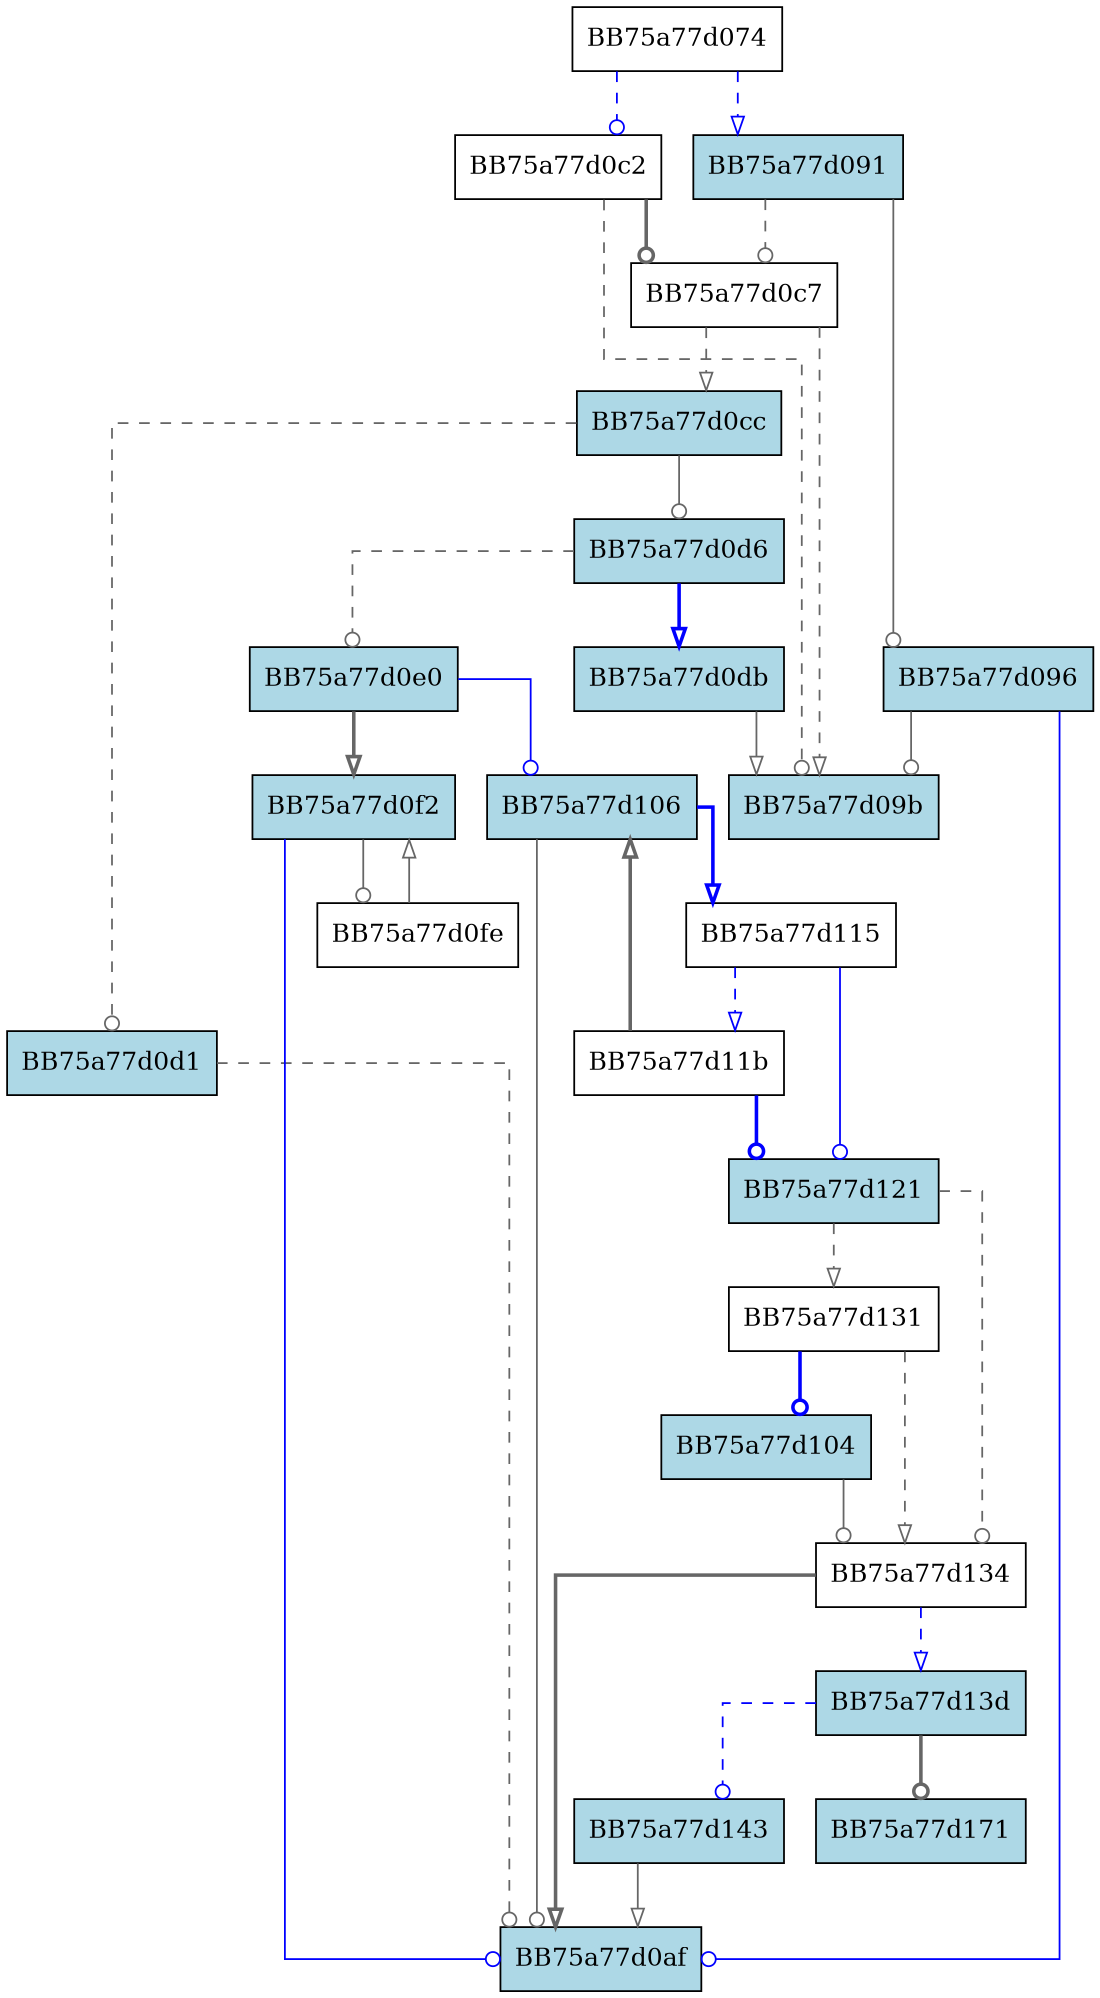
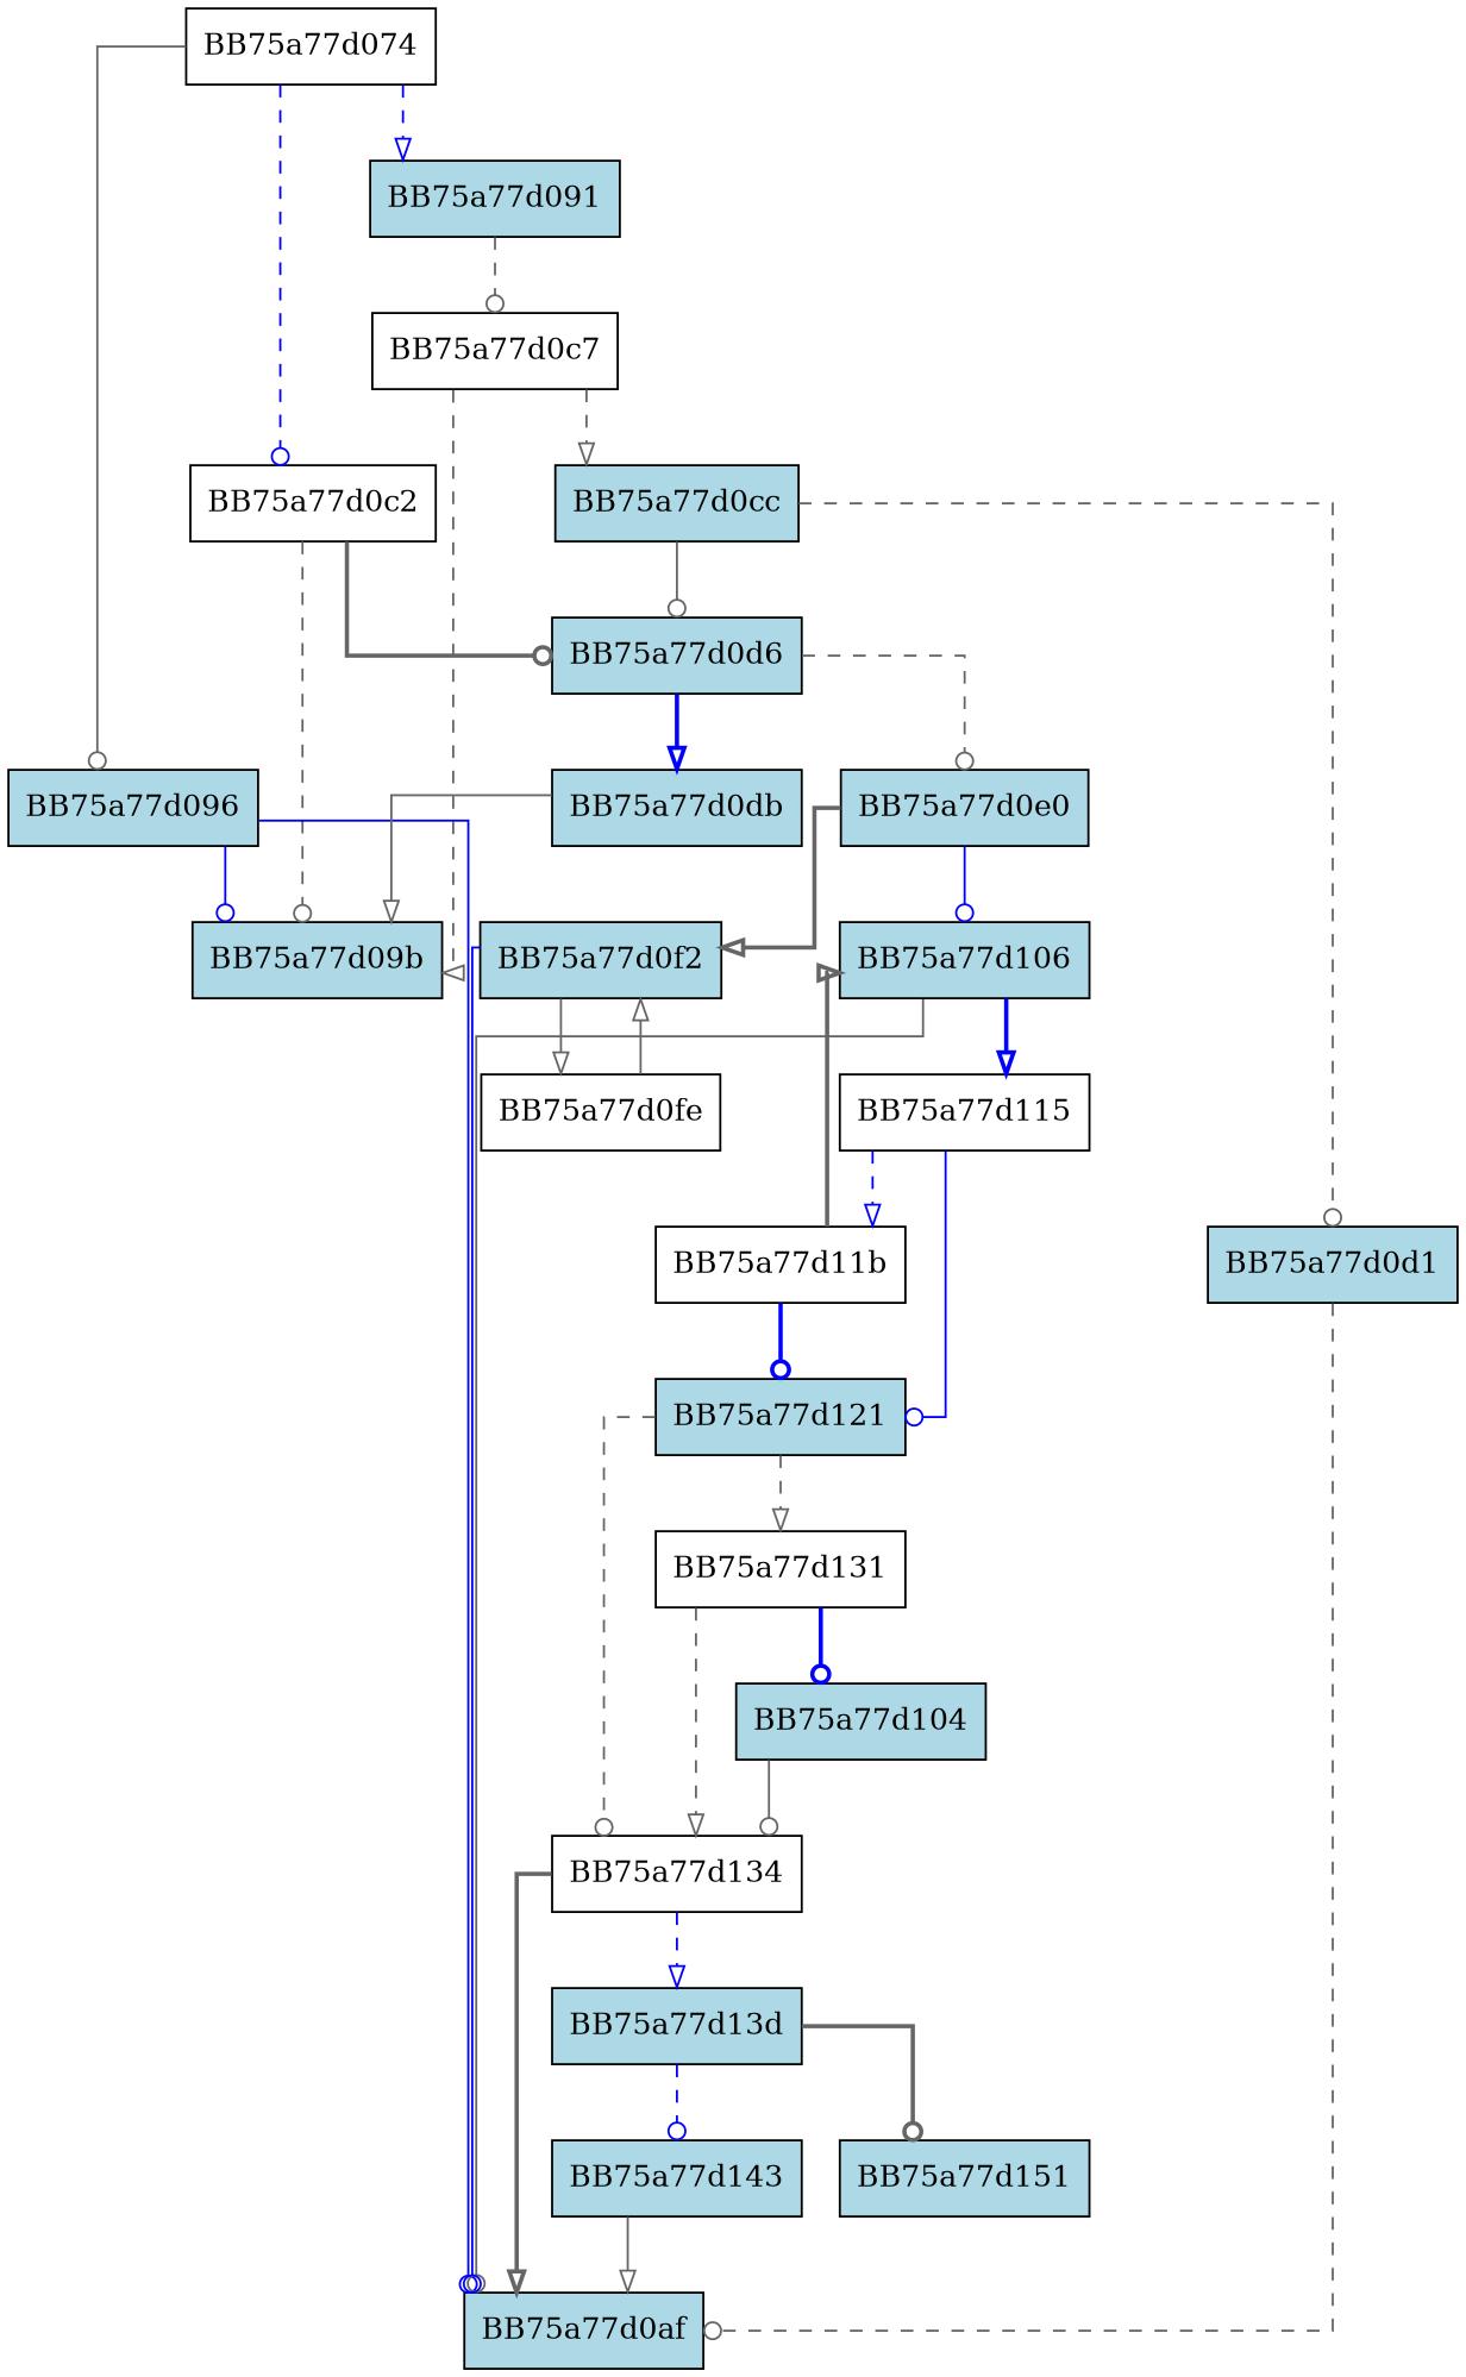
  digraph {
    splines=ortho
    node [fillcolor=lightblue shape=box style=filled]
    edge [arrowhead=odot color=gray40 style=dashed]
    BB75a77d074 [fillcolor=white]
    BB75a77d0c2 [fillcolor=white]
    BB75a77d091
    BB75a77d0c7 [fillcolor=white]
    BB75a77d09b
    BB75a77d096
    BB75a77d0cc
    BB75a77d0af
    BB75a77d0d6
    BB75a77d0d1
    BB75a77d0e0
    BB75a77d0db
    BB75a77d106
    BB75a77d0f2
    BB75a77d115 [fillcolor=white]
    BB75a77d0fe [fillcolor=white]
    BB75a77d121
    BB75a77d11b [fillcolor=white]
    BB75a77d134 [fillcolor=white]
    BB75a77d104
    BB75a77d13d
-   BB75a77d151 [label=BB75a77d171]
+   BB75a77d151
    BB75a77d143
    BB75a77d131 [fillcolor=white]
    BB75a77d074 -> BB75a77d0c2 [color=blue]
    BB75a77d074 -> BB75a77d091 [arrowhead=onormal color=blue]
-   BB75a77d0c2 -> BB75a77d0c7 [style=bold]
+   BB75a77d0c2 -> BB75a77d0d6 [style=bold]
    BB75a77d0c2 -> BB75a77d09b
    BB75a77d091 -> BB75a77d0c7
-   BB75a77d091 -> BB75a77d096 [style=solid]
+   BB75a77d074 -> BB75a77d096 [style=solid]
    BB75a77d0c7 -> BB75a77d09b [arrowhead=onormal]
    BB75a77d0c7 -> BB75a77d0cc [arrowhead=onormal]
-   BB75a77d096 -> BB75a77d09b [style=solid]
+   BB75a77d096 -> BB75a77d09b [color=blue style=solid]
    BB75a77d096 -> BB75a77d0af [color=blue style=solid]
    BB75a77d0cc -> BB75a77d0d6 [style=solid]
    BB75a77d0cc -> BB75a77d0d1
    BB75a77d0d6 -> BB75a77d0e0
    BB75a77d0d6 -> BB75a77d0db [arrowhead=onormal color=blue style=bold]
    BB75a77d0d1 -> BB75a77d0af
    BB75a77d0e0 -> BB75a77d106 [color=blue style=solid]
    BB75a77d0e0 -> BB75a77d0f2 [arrowhead=onormal style=bold]
    BB75a77d0db -> BB75a77d09b [arrowhead=onormal style=solid]
    BB75a77d106 -> BB75a77d0af [style=solid]
    BB75a77d106 -> BB75a77d115 [arrowhead=onormal color=blue style=bold]
    BB75a77d0f2 -> BB75a77d0af [color=blue style=solid]
-   BB75a77d0f2 -> BB75a77d0fe [style=solid]
+   BB75a77d0f2 -> BB75a77d0fe [arrowhead=onormal style=solid]
    BB75a77d115 -> BB75a77d121 [color=blue style=solid]
    BB75a77d115 -> BB75a77d11b [arrowhead=onormal color=blue]
    BB75a77d0fe -> BB75a77d0f2 [arrowhead=onormal style=solid]
    BB75a77d121 -> BB75a77d134
    BB75a77d121 -> BB75a77d131 [arrowhead=onormal]
    BB75a77d11b -> BB75a77d106 [arrowhead=onormal style=bold]
    BB75a77d11b -> BB75a77d121 [color=blue style=bold]
    BB75a77d134 -> BB75a77d0af [arrowhead=onormal style=bold]
    BB75a77d134 -> BB75a77d13d [arrowhead=onormal color=blue]
    BB75a77d104 -> BB75a77d134 [style=solid]
    BB75a77d13d -> BB75a77d151 [style=bold]
    BB75a77d13d -> BB75a77d143 [color=blue]
    BB75a77d143 -> BB75a77d0af [arrowhead=onormal style=solid]
    BB75a77d131 -> BB75a77d134 [arrowhead=onormal]
    BB75a77d131 -> BB75a77d104 [color=blue style=bold]
  }
